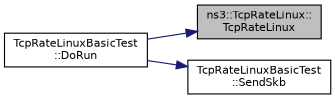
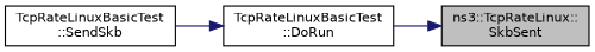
  digraph {
    rankdir=RL
    node [color=black fillcolor=white fontname=Helvetica fontsize=10 shape=record style=filled]
    edge [color=midnightblue dir=back fontname=Helvetica fontsize=10 labelfontname=Helvetica labelfontsize=10 style=solid]
-   n1 [fillcolor=grey75 fontcolor=black height=0.2 label="ns3::TcpRateLinux::\lTcpRateLinux" width=0.4]
+   n1 [fillcolor=grey75 fontcolor=black height=0.2 label="ns3::TcpRateLinux::\lSkbSent" width=0.4]
    n2 [height=0.2 label="TcpRateLinuxBasicTest\l::DoRun" width=0.4]
    n3 [height=0.2 label="TcpRateLinuxBasicTest\l::SendSkb" width=0.4]
    n1 -> n2
-   n3 -> n2
+   n2 -> n3
  }
